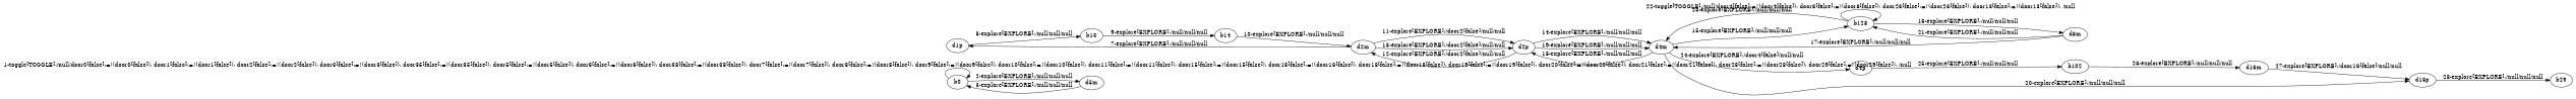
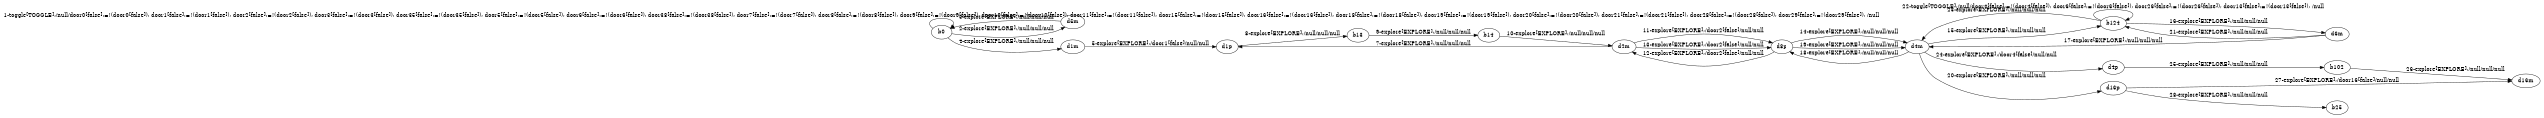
  digraph {
    rankdir=LR
    b0
    d5m
+   d1m
    d1p
    b13
    d2m
-   d2p
+   d2p [label=d8p]
    b14
    d4m
-   b128
+   b128 [label=b124]
    d4p
    d16p
    d6m
    b102
    d16m
-   b25 [label=b29]
+   b25
    b0 -> b0 [label="1-toggle[TOGGLE];/null/door0[false]:=!(door0[false]); door1[false]:=!(door1[false]); door2[false]:=!(door2[false]); door3[false]:=!(door3[false]); door35[false]:=!(door35[false]); door5[false]:=!(door5[false]); door6[false]:=!(door6[false]); door38[false]:=!(door38[false]); door7[false]:=!(door7[false]); door8[false]:=!(door8[false]); door9[false]:=!(door9[false]); door10[false]:=!(door10[false]); door11[false]:=!(door11[false]); door15[false]:=!(door15[false]); door16[false]:=!(door16[false]); door18[false]:=!(door18[false]); door19[false]:=!(door19[false]); door20[false]:=!(door20[false]); door21[false]:=!(door21[false]); door28[false]:=!(door28[false]); door29[false]:=!(door29[false]); /null"]
    b0 -> d5m [label="2-explore[EXPLORE];/null/null/null"]
+   b0 -> d1m [label="4-explore[EXPLORE];/null/null/null"]
    d5m -> b0 [label="3-explore[EXPLORE];/null/null/null"]
+   d1m -> d1p [label="5-explore[EXPLORE];/door1[false]/null/null"]
    d1p -> b13 [label="8-explore[EXPLORE];/null/null/null"]
    b13 -> b14 [label="9-explore[EXPLORE];/null/null/null"]
    d2m -> d1p [label="7-explore[EXPLORE];/null/null/null"]
    d2m -> d2p [label="11-explore[EXPLORE];/door2[false]/null/null"]
    d2m -> d2p [label="13-explore[EXPLORE];/door2[false]/null/null"]
    d2p -> d2m [label="12-explore[EXPLORE];/door2[false]/null/null"]
    d2p -> d4m [label="14-explore[EXPLORE];/null/null/null"]
    d2p -> d4m [label="19-explore[EXPLORE];/null/null/null"]
    b14 -> d2m [label="10-explore[EXPLORE];/null/null/null"]
    d4m -> d2p [label="18-explore[EXPLORE];/null/null/null"]
    d4m -> b128 [label="15-explore[EXPLORE];/null/null/null"]
    d4m -> d4p [label="24-explore[EXPLORE];/door4[false]/null/null"]
    d4m -> d16p [label="20-explore[EXPLORE];/null/null/null"]
    b128 -> d4m [label="23-explore[EXPLORE];/null/null/null"]
    b128 -> b128 [label="22-toggle[TOGGLE];/null/door4[false]:=!(door4[false]); door6[false]:=!(door6[false]); door26[false]:=!(door26[false]); door13[false]:=!(door13[false]); /null"]
    b128 -> d6m [label="16-explore[EXPLORE];/null/null/null"]
    d4p -> b102 [label="25-explore[EXPLORE];/null/null/null"]
    d16p -> b25 [label="28-explore[EXPLORE];/null/null/null"]
    d6m -> d4m [label="17-explore[EXPLORE];/null/null/null"]
    d6m -> b128 [label="21-explore[EXPLORE];/null/null/null"]
    b102 -> d16m [label="26-explore[EXPLORE];/null/null/null"]
-   d16m -> d16p [label="27-explore[EXPLORE];/door16[false]/null/null"]
+   d16p -> d16m [label="27-explore[EXPLORE];/door16[false]/null/null"]
  }
